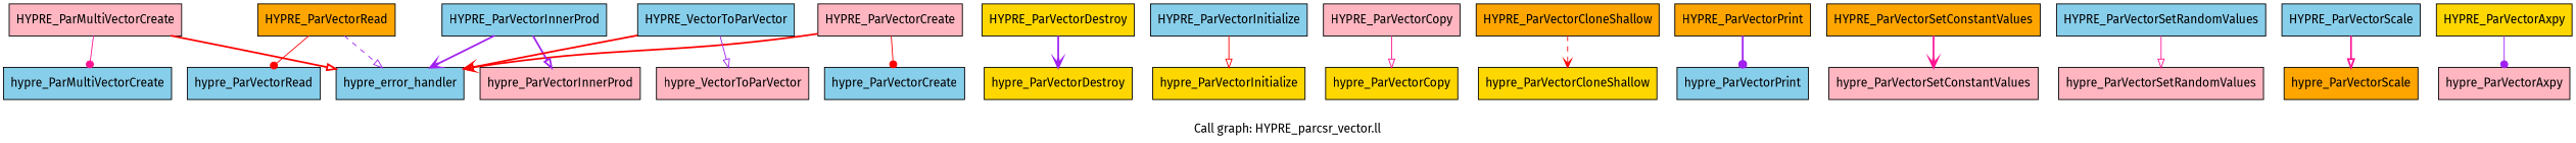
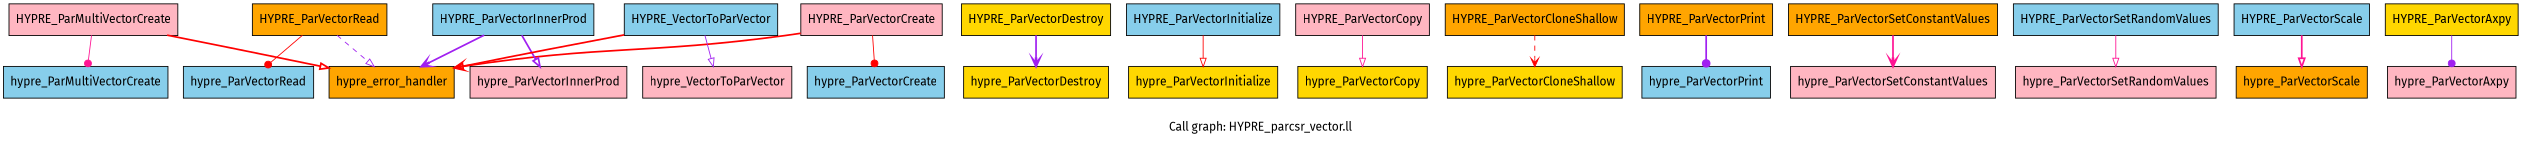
  digraph {
    label="Call graph: HYPRE_parcsr_vector.ll"
    fontname="Fira Sans"
    node [shape=record style=filled fillcolor=skyblue fontname="Fira Sans"]
    edge [color=red style=bold arrowhead=onormal fontname="Fira Sans"]
    n1 [label="{HYPRE_ParVectorCreate}" fillcolor=lightpink]
-   n2 [label="{hypre_error_handler}"]
+   n2 [label="{hypre_error_handler}" fillcolor=orange]
    n3 [label="{hypre_ParVectorCreate}"]
    n4 [label="{HYPRE_ParMultiVectorCreate}" fillcolor=lightpink]
    n5 [label="{hypre_ParMultiVectorCreate}"]
    n6 [label="{HYPRE_ParVectorDestroy}" fillcolor=gold]
    n7 [label="{hypre_ParVectorDestroy}" fillcolor=gold]
    n8 [label="{HYPRE_ParVectorInitialize}"]
    n9 [label="{hypre_ParVectorInitialize}" fillcolor=gold]
    n10 [label="{hypre_ParVectorCopy}" fillcolor=gold]
    n11 [label="{HYPRE_ParVectorCloneShallow}" fillcolor=orange]
    n12 [label="{hypre_ParVectorCloneShallow}" fillcolor=gold]
    n13 [label="{HYPRE_ParVectorRead}" fillcolor=orange]
    n14 [label="{hypre_ParVectorRead}"]
    n15 [label="{HYPRE_ParVectorPrint}" fillcolor=orange]
    n16 [label="{hypre_ParVectorPrint}"]
    n17 [label="{HYPRE_ParVectorSetConstantValues}" fillcolor=orange]
    n18 [label="{hypre_ParVectorSetConstantValues}" fillcolor=lightpink]
    n19 [label="{HYPRE_ParVectorSetRandomValues}"]
    n20 [label="{hypre_ParVectorSetRandomValues}" fillcolor=lightpink]
    n21 [label="{HYPRE_ParVectorCopy}" fillcolor=lightpink]
    n22 [label="{HYPRE_ParVectorScale}"]
    n23 [label="{hypre_ParVectorScale}" fillcolor=orange]
    n24 [label="{HYPRE_ParVectorAxpy}" fillcolor=gold]
    n25 [label="{hypre_ParVectorAxpy}" fillcolor=lightpink]
    n26 [label="{HYPRE_ParVectorInnerProd}"]
    n27 [label="{hypre_ParVectorInnerProd}" fillcolor=lightpink]
    n28 [label="{HYPRE_VectorToParVector}"]
    n29 [label="{hypre_VectorToParVector}" fillcolor=lightpink]
    n1 -> n2
    n1 -> n3 [style=solid arrowhead=dot]
    n4 -> n2
    n4 -> n5 [color=deeppink style=solid arrowhead=dot]
    n6 -> n7 [color=purple arrowhead=vee]
    n8 -> n9 [style=solid]
    n11 -> n12 [style=dashed arrowhead=vee]
    n13 -> n2 [color=purple style=dashed]
    n13 -> n14 [style=solid arrowhead=dot]
    n15 -> n16 [color=purple arrowhead=dot]
    n17 -> n18 [color=deeppink arrowhead=vee]
    n19 -> n20 [color=deeppink style=solid]
    n21 -> n10 [color=deeppink style=solid]
    n22 -> n23 [color=deeppink]
    n24 -> n25 [color=purple style=solid arrowhead=dot]
    n26 -> n2 [color=purple arrowhead=vee]
    n26 -> n27 [color=purple]
    n28 -> n2 [arrowhead=vee]
    n28 -> n29 [color=purple style=solid]
  }
